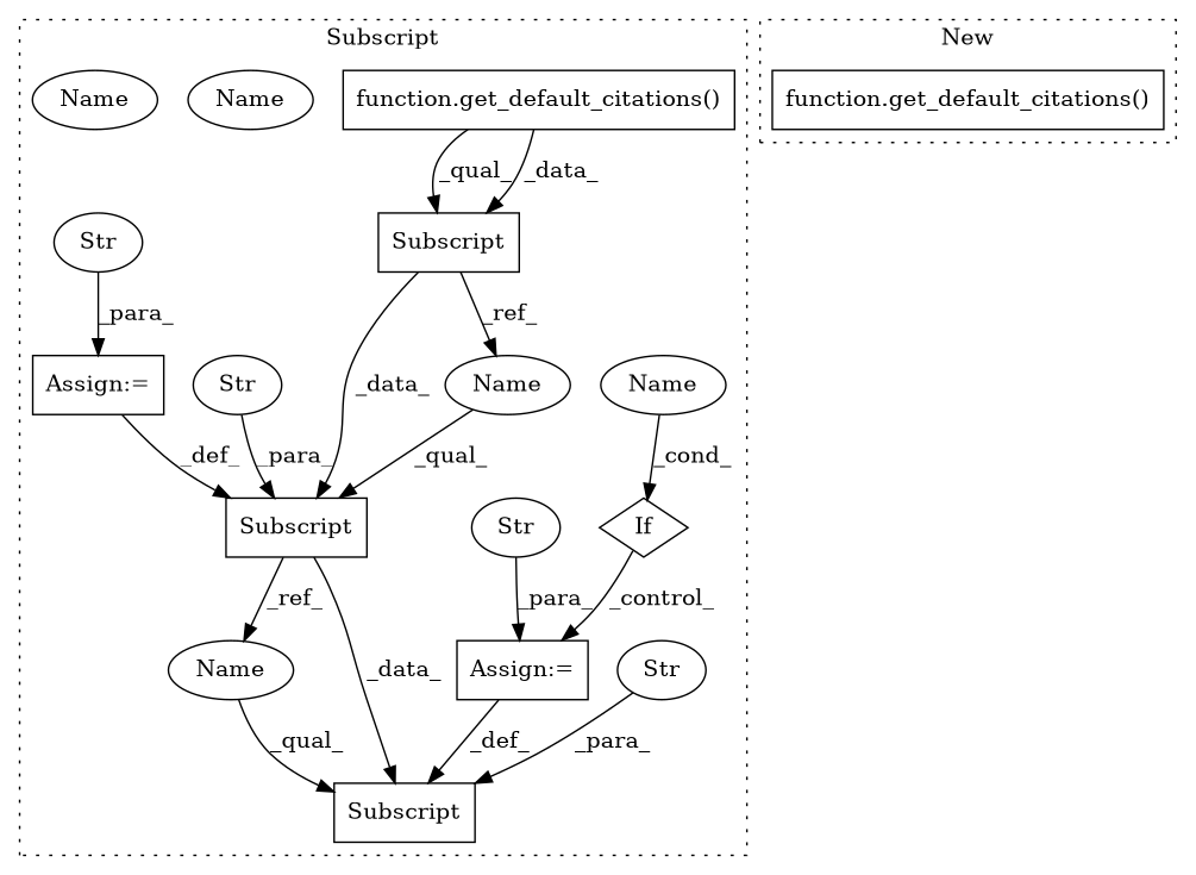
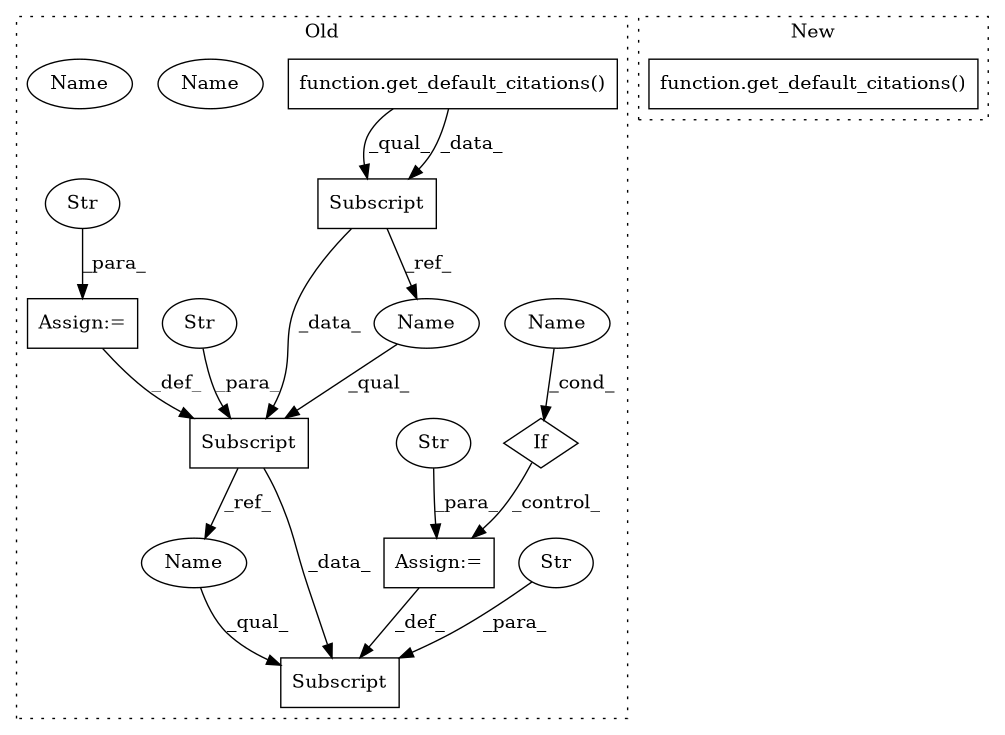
  digraph {
    node [a=87 l=3 s=2843 shape=ellipse]
    n1 [a=63 l="30,0" label=Subscript s="2865,0" shape=box]
    n2 [a=66 l=24 label=Str s=2870]
    n3 [a=63 l="20,0" label=Subscript s="2748,0" shape=box]
    n4 [a=75 l=23 label="function.get_default_citations()" s=2657 shape=box]
    n5 [a=68 label="Assign:=" s=2895 shape=box]
    n6 [a=66 l=28 label=Str s=2898]
    n7 [a=66 l=14 label=Str s=2753]
    n8 [a=63 l="12,0" label=Subscript s="2685,0" shape=box]
    n9 [a=68 label="Assign:=" s=2768 shape=box]
    n10 [a=66 l=64 label=Str s=2771]
    n11 [a=96 label=If s=2840 shape=diamond]
    n12 [l=12 label=Name]
    n13 [l=12 label=Name]
    n14 [l=4 label=Name s=2865]
    n15 [l=4 label=Name s=2748]
    n16 [l=12 label=Name]
    n17 [a=75 l=129 label="function.get_default_citations()" s=2645 shape=box]
    subgraph cluster_1 {
-     label=Subscript
+     label=Old
      style=dotted
      n1
      n2
      n3
      n4
      n5
      n6
      n7
      n8
      n9
      n10
      n11
      n12
      n13
      n14
      n15
      n16
    }
    subgraph cluster_2 {
      label=New
      style=dotted
      n17
    }
    n2 -> n1 [label=_para_]
    n3 -> n1 [label=_data_]
    n3 -> n14 [label=_ref_]
    n4 -> n8 [label=_qual_]
    n4 -> n8 [label=_data_]
    n5 -> n1 [label=_def_]
    n6 -> n5 [label=_para_]
    n7 -> n3 [label=_para_]
    n8 -> n3 [label=_data_]
    n8 -> n15 [label=_ref_]
    n9 -> n3 [label=_def_]
    n10 -> n9 [label=_para_]
    n11 -> n5 [label=_control_]
    n14 -> n1 [label=_qual_]
    n15 -> n3 [label=_qual_]
    n16 -> n11 [label=_cond_]
  }
